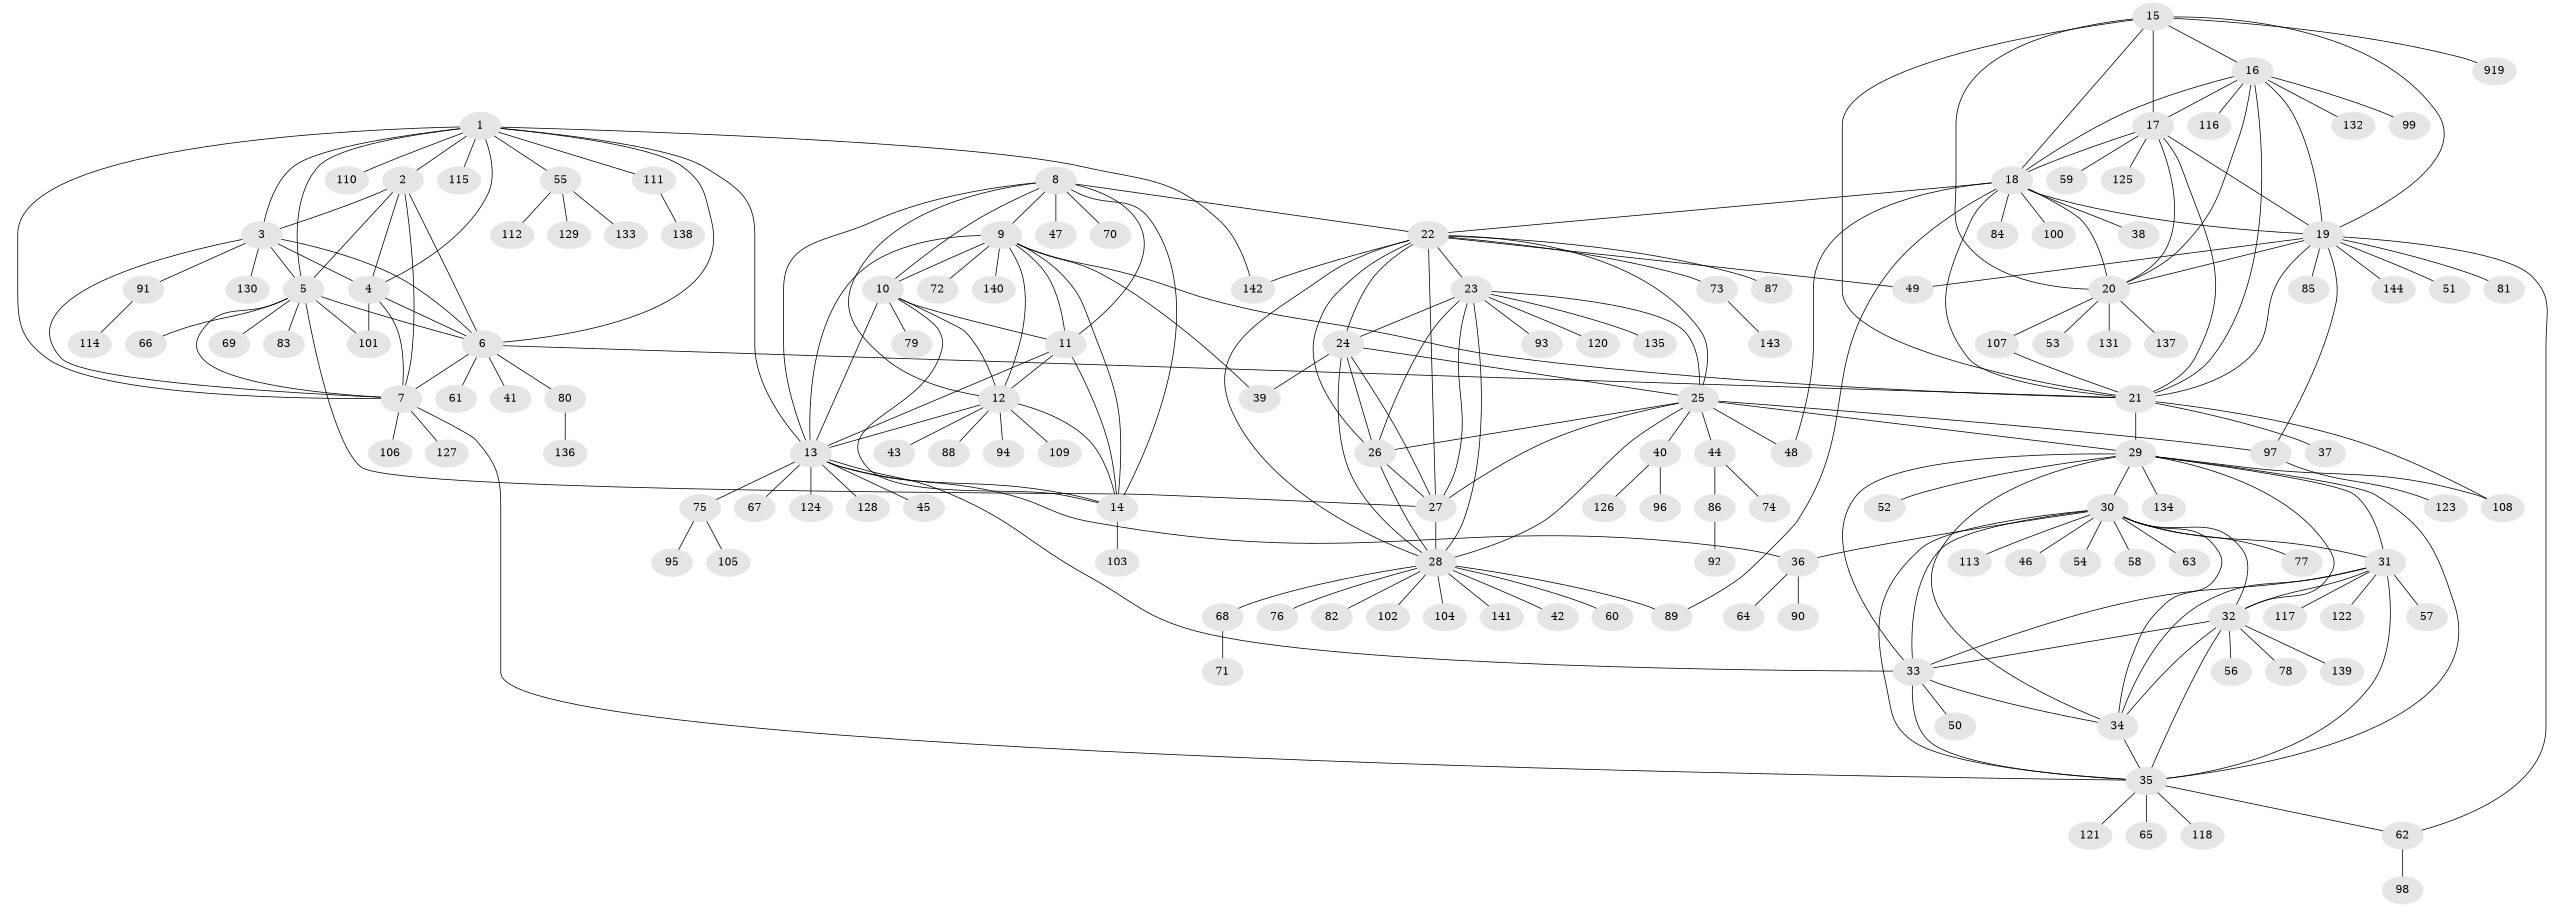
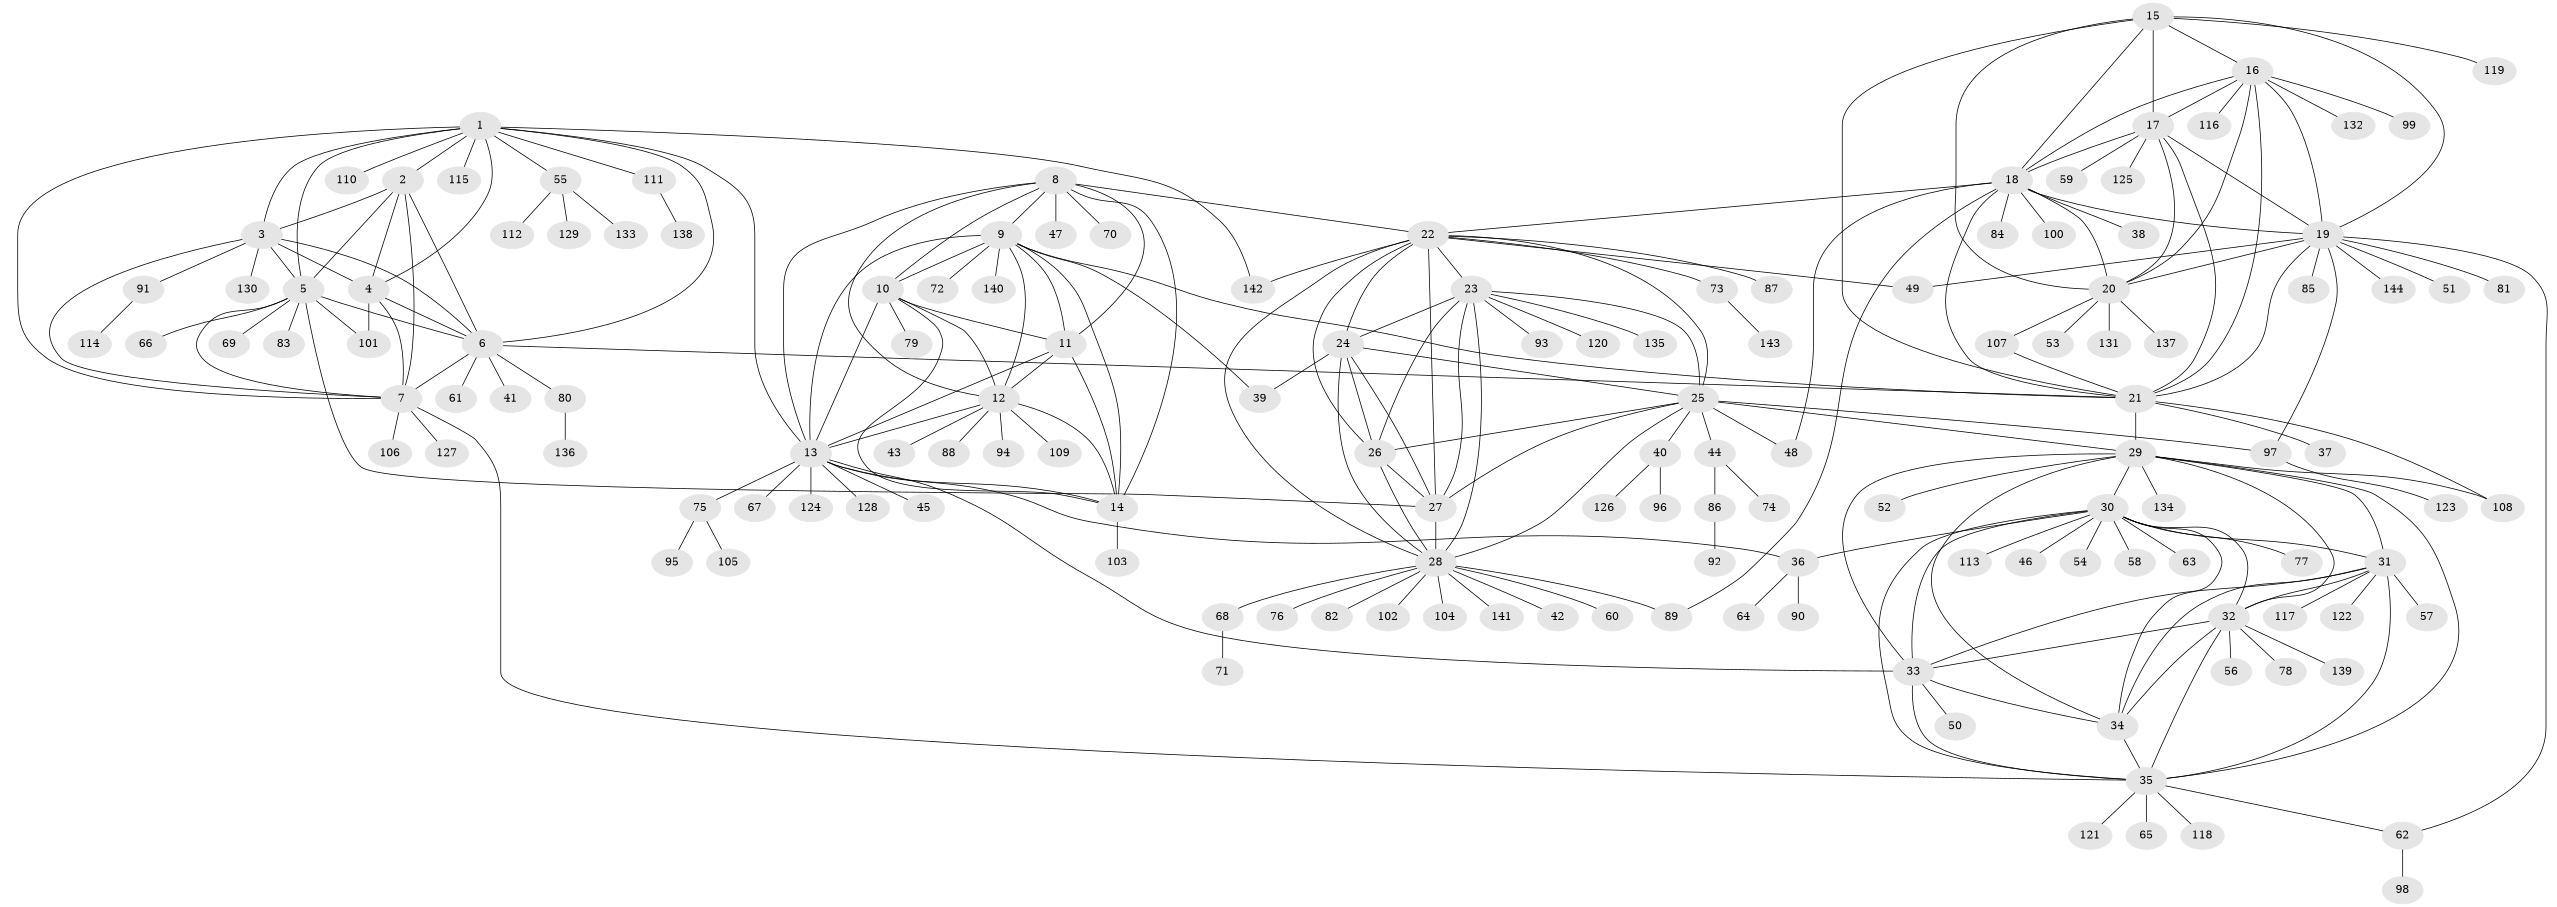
  graph {
    node [color=gray90 style=filled]
    1
    2
    3
    4
    5
    6
    7
    13
    55
    110
    111
    115
    142
    91
    130
    101
    27
    66
    69
    83
    21
    41
    61
    80
    35
    106
    127
    14
    33
    36
    45
    67
    75
    124
    128
    112
    129
    133
    138
    114
    28
    29
    37
    108
    136
    62
    65
    118
    121
    8
    9
    10
    11
    12
    22
    47
    70
    39
    72
    140
    79
    43
    88
    94
    109
    103
    49
    23
    24
    25
    26
    73
    87
    34
    50
    64
    90
    95
    105
    15
    16
    17
    18
    19
    20
-   119 [label=919]
+   119
    99
    116
    132
    59
    125
    38
    48
    84
    89
    100
    51
    81
    85
    97
    144
    53
    107
    131
    137
    98
    123
    30
    31
    32
    52
    134
    93
    120
    135
    40
    44
    42
    60
    68
    76
    82
    102
    104
    141
    143
    96
    126
    74
    86
    71
    46
    54
    58
    63
    77
    113
    57
    117
    122
    56
    78
    139
    92
    1 -- 2
    1 -- 3
    1 -- 4
    1 -- 5
    1 -- 6
    1 -- 7
    1 -- 13
    1 -- 55
    1 -- 110
    1 -- 111
    1 -- 115
    1 -- 142
    2 -- 3
    2 -- 4
    2 -- 5
    2 -- 6
    2 -- 7
    3 -- 4
    3 -- 5
    3 -- 6
    3 -- 7
    3 -- 91
    3 -- 130
    4 -- 6
    4 -- 7
    4 -- 101
    5 -- 6
    5 -- 7
    5 -- 101
    5 -- 27
    5 -- 66
    5 -- 69
    5 -- 83
    6 -- 7
    6 -- 21
    6 -- 41
    6 -- 61
    6 -- 80
    7 -- 35
    7 -- 106
    7 -- 127
    13 -- 14
    13 -- 33
    13 -- 36
    13 -- 45
    13 -- 67
    13 -- 75
    13 -- 124
    13 -- 128
    55 -- 112
    55 -- 129
    55 -- 133
    111 -- 138
    91 -- 114
    27 -- 28
    21 -- 29
    21 -- 37
    21 -- 108
    80 -- 136
    35 -- 62
    35 -- 65
    35 -- 118
    35 -- 121
    14 -- 103
    33 -- 35
    33 -- 34
    33 -- 50
    36 -- 64
    36 -- 90
    75 -- 95
    75 -- 105
    28 -- 89
    28 -- 42
    28 -- 60
    28 -- 68
    28 -- 76
    28 -- 82
    28 -- 102
    28 -- 104
    28 -- 141
    29 -- 35
    29 -- 33
    29 -- 108
    29 -- 34
    29 -- 30
    29 -- 31
    29 -- 32
    29 -- 52
    29 -- 134
    62 -- 98
    8 -- 13
    8 -- 14
    8 -- 9
    8 -- 10
    8 -- 11
    8 -- 12
    8 -- 22
    8 -- 47
    8 -- 70
    9 -- 13
    9 -- 21
    9 -- 14
    9 -- 10
    9 -- 11
    9 -- 12
    9 -- 39
    9 -- 72
    9 -- 140
    10 -- 13
    10 -- 14
    10 -- 11
    10 -- 12
    10 -- 79
    11 -- 13
    11 -- 14
    11 -- 12
    12 -- 13
    12 -- 14
    12 -- 43
    12 -- 88
    12 -- 94
    12 -- 109
    22 -- 142
    22 -- 27
    22 -- 28
    22 -- 49
    22 -- 23
    22 -- 24
    22 -- 25
    22 -- 26
    22 -- 73
    22 -- 87
    23 -- 27
    23 -- 28
    23 -- 24
    23 -- 25
    23 -- 26
    23 -- 93
    23 -- 120
    23 -- 135
    24 -- 27
    24 -- 28
    24 -- 39
    24 -- 25
    24 -- 26
    25 -- 27
    25 -- 28
    25 -- 29
    25 -- 26
    25 -- 48
    25 -- 97
    25 -- 40
    25 -- 44
    26 -- 27
    26 -- 28
    73 -- 143
    34 -- 35
    15 -- 21
    15 -- 16
    15 -- 17
    15 -- 18
    15 -- 19
    15 -- 20
    15 -- 119
    16 -- 21
    16 -- 17
    16 -- 18
    16 -- 19
    16 -- 20
    16 -- 99
    16 -- 116
    16 -- 132
    17 -- 21
    17 -- 18
    17 -- 19
    17 -- 20
    17 -- 59
    17 -- 125
    18 -- 21
    18 -- 22
    18 -- 19
    18 -- 20
    18 -- 38
    18 -- 48
    18 -- 84
    18 -- 89
    18 -- 100
    19 -- 21
    19 -- 62
    19 -- 49
    19 -- 20
    19 -- 51
    19 -- 81
    19 -- 85
    19 -- 97
    19 -- 144
    20 -- 53
    20 -- 107
    20 -- 131
    20 -- 137
    97 -- 123
    107 -- 21
    30 -- 35
    30 -- 33
    30 -- 36
    30 -- 34
    30 -- 31
    30 -- 32
    30 -- 46
    30 -- 54
    30 -- 58
    30 -- 63
    30 -- 77
    30 -- 113
    31 -- 35
    31 -- 33
    31 -- 34
    31 -- 32
    31 -- 57
    31 -- 117
    31 -- 122
    32 -- 35
    32 -- 33
    32 -- 34
    32 -- 56
    32 -- 78
    32 -- 139
    40 -- 96
    40 -- 126
    44 -- 74
    44 -- 86
    68 -- 71
    86 -- 92
  }
